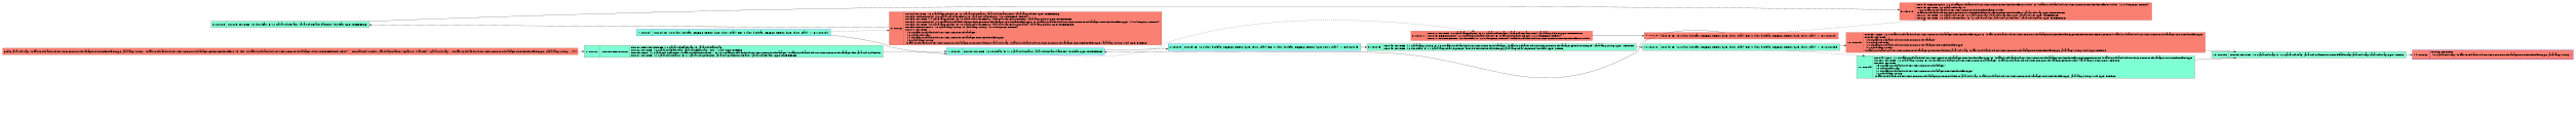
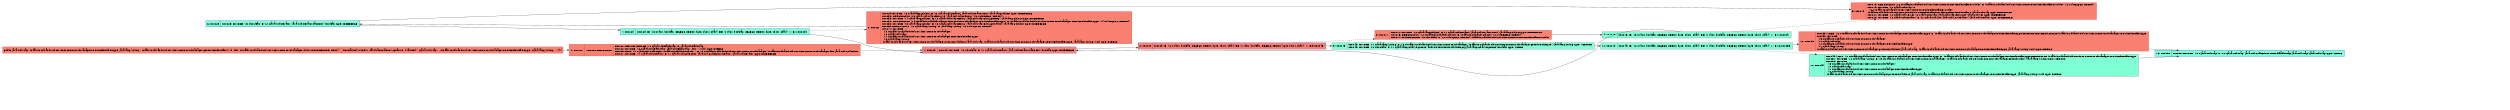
  digraph {
    rankdir=LR
    node [color=brown fillcolor=salmon shape=record style=filled]
-   n1 [fillcolor=aquamarine label="{0\:\ 0x0000|MTH_ENTER_BLOCK\l|0x0000: NEW_INSTANCE  (r0 I:java.util.HashMap) =  java.util.HashMap \l0x0002: INVOKE  (r0 I:java.util.HashMap) java.util.HashMap.\<init\>():void type: DIRECT \l0x0005: IGET  (r1 I:java.util.Collection\<io.fabric.sdk.android.Kit\>) = (r5 I:io.fabric.sdk.android.services.common.IdManager) io.fabric.sdk.android.services.common.IdManager.kits java.util.Collection \l0x0007: INVOKE  (r1 I:java.util.Iterator) = (r1 I:java.util.Collection) java.util.Collection.iterator():java.util.Iterator type: INTERFACE \l}"]
-   n2 [color=blue fillcolor=aquamarine label="{1\:\ 0x000b|0x000b: INVOKE  (r2 I:boolean) = (r1 I:java.util.Iterator) java.util.Iterator.hasNext():boolean type: INTERFACE \l}"]
-   n3 [color=blue fillcolor=aquamarine label="{2\:\ 0x000f|0x000f: IF  (r2 I:?[int, boolean, OBJECT, ARRAY, byte, short, char]) == (0 ?[int, boolean, OBJECT, ARRAY, byte, short, char])  \-\> B:9:0x0045 \l}"]
+   n1 [label="{0\:\ 0x0000|MTH_ENTER_BLOCK\l|0x0000: NEW_INSTANCE  (r0 I:java.util.HashMap) =  java.util.HashMap \l0x0002: INVOKE  (r0 I:java.util.HashMap) java.util.HashMap.\<init\>():void type: DIRECT \l0x0005: IGET  (r1 I:java.util.Collection\<io.fabric.sdk.android.Kit\>) = (r5 I:io.fabric.sdk.android.services.common.IdManager) io.fabric.sdk.android.services.common.IdManager.kits java.util.Collection \l0x0007: INVOKE  (r1 I:java.util.Iterator) = (r1 I:java.util.Collection) java.util.Collection.iterator():java.util.Iterator type: INTERFACE \l}"]
+   n2 [color=blue label="{1\:\ 0x000b|0x000b: INVOKE  (r2 I:boolean) = (r1 I:java.util.Iterator) java.util.Iterator.hasNext():boolean type: INTERFACE \l}"]
+   n3 [color=blue label="{2\:\ 0x000f|0x000f: IF  (r2 I:?[int, boolean, OBJECT, ARRAY, byte, short, char]) == (0 ?[int, boolean, OBJECT, ARRAY, byte, short, char])  \-\> B:9:0x0045 \l}"]
    n4 [label="{3\:\ 0x0011|0x0011: INVOKE  (r2 I:java.lang.Object) = (r1 I:java.util.Iterator) java.util.Iterator.next():java.lang.Object type: INTERFACE \l0x0015: CHECK_CAST  (r2 I:io.fabric.sdk.android.Kit) = (io.fabric.sdk.android.Kit) (r2 I:?[OBJECT, ARRAY]) \l0x0017: INSTANCE_OF  (r3 I:boolean) = (r2 I:?[OBJECT, ARRAY]) io.fabric.sdk.android.services.common.DeviceIdentifierProvider \l}"]
    n5 [fillcolor=aquamarine label="{9\:\ 0x0045|0x0045: INVOKE  (r1 I:java.lang.String) = (r5 I:io.fabric.sdk.android.services.common.IdManager) io.fabric.sdk.android.services.common.IdManager.getAdvertisingId():java.lang.String type: VIRTUAL \l0x0049: INVOKE  (r2 I:boolean) = (r1 I:java.lang.CharSequence) android.text.TextUtils.isEmpty(java.lang.CharSequence):boolean type: STATIC \l}"]
-   n6 [label="{4\:\ 0x0019|0x0019: IF  (r3 I:?[int, boolean, OBJECT, ARRAY, byte, short, char]) == (0 ?[int, boolean, OBJECT, ARRAY, byte, short, char])  \-\> B:1:0x000b \l}"]
+   n6 [fillcolor=aquamarine label="{4\:\ 0x0019|0x0019: IF  (r3 I:?[int, boolean, OBJECT, ARRAY, byte, short, char]) == (0 ?[int, boolean, OBJECT, ARRAY, byte, short, char])  \-\> B:1:0x000b \l}"]
    n7 [fillcolor=aquamarine label="{10\:\ 0x004d|0x004d: IF  (r2 I:?[int, boolean, OBJECT, ARRAY, byte, short, char]) == (0 ?[int, boolean, OBJECT, ARRAY, byte, short, char])  \-\> B:12:0x0059 \l}"]
    n8 [label="{5\:\ 0x001b|0x001b: CHECK_CAST  (r2 I:io.fabric.sdk.android.services.common.DeviceIdentifierProvider) = (io.fabric.sdk.android.services.common.DeviceIdentifierProvider) (r2 I:?[OBJECT, ARRAY]) \l0x001d: INVOKE  (r2 I:java.util.Map) = \l  (r2 I:io.fabric.sdk.android.services.common.DeviceIdentifierProvider)\l io.fabric.sdk.android.services.common.DeviceIdentifierProvider.getDeviceIdentifiers():java.util.Map type: INTERFACE \l0x0021: INVOKE  (r2 I:java.util.Set) = (r2 I:java.util.Map) java.util.Map.entrySet():java.util.Set type: INTERFACE \l0x0025: INVOKE  (r2 I:java.util.Iterator) = (r2 I:java.util.Set) java.util.Set.iterator():java.util.Iterator type: INTERFACE \l}"]
-   n9 [fillcolor=aquamarine label="{6\:\ 0x0029|0x0029: INVOKE  (r3 I:boolean) = (r2 I:java.util.Iterator) java.util.Iterator.hasNext():boolean type: INTERFACE \l}"]
+   n9 [color=blue fillcolor=aquamarine label="{6\:\ 0x0029|0x0029: INVOKE  (r3 I:boolean) = (r2 I:java.util.Iterator) java.util.Iterator.hasNext():boolean type: INTERFACE \l}"]
    n10 [color=blue fillcolor=aquamarine label="{7\:\ 0x002d|0x002d: IF  (r3 I:?[int, boolean, OBJECT, ARRAY, byte, short, char]) == (0 ?[int, boolean, OBJECT, ARRAY, byte, short, char])  \-\> B:1:0x000b \l}"]
    n11 [label="{8\:\ 0x002f|0x002f: INVOKE  (r3 I:java.lang.Object) = (r2 I:java.util.Iterator) java.util.Iterator.next():java.lang.Object type: INTERFACE \l0x0033: CHECK_CAST  (r3 I:java.util.Map$Entry) = (java.util.Map$Entry) (r3 I:?[OBJECT, ARRAY]) \l0x0035: INVOKE  (r4 I:java.lang.Object) = (r3 I:java.util.Map$Entry) java.util.Map.Entry.getKey():java.lang.Object type: INTERFACE \l0x0039: CHECK_CAST  (r4 I:io.fabric.sdk.android.services.common.IdManager$DeviceIdentifierType) = (io.fabric.sdk.android.services.common.IdManager$DeviceIdentifierType) (r4 I:?[OBJECT, ARRAY]) \l0x003b: INVOKE  (r3 I:java.lang.Object) = (r3 I:java.util.Map$Entry) java.util.Map.Entry.getValue():java.lang.Object type: INTERFACE \l0x003f: CHECK_CAST  (r3 I:java.lang.String) = (java.lang.String) (r3 I:?[OBJECT, ARRAY]) \l0x0241: INVOKE  \l  (r5 I:io.fabric.sdk.android.services.common.IdManager)\l  (r0 I:java.util.Map)\l  (r4 I:io.fabric.sdk.android.services.common.IdManager$DeviceIdentifierType)\l  (r3 I:java.lang.String)\l io.fabric.sdk.android.services.common.IdManager.putNonNullIdInto(java.util.Map, io.fabric.sdk.android.services.common.IdManager$DeviceIdentifierType, java.lang.String):void type: DIRECT \l}"]
    n12 [fillcolor=aquamarine label="{11\:\ 0x004f|0x004f: SGET  (r1 I:io.fabric.sdk.android.services.common.IdManager$DeviceIdentifierType) =  io.fabric.sdk.android.services.common.IdManager.DeviceIdentifierType.ANDROID_ID io.fabric.sdk.android.services.common.IdManager$DeviceIdentifierType \l0x0051: INVOKE  (r2 I:java.lang.String) = (r5 I:io.fabric.sdk.android.services.common.IdManager) io.fabric.sdk.android.services.common.IdManager.getAndroidId():java.lang.String type: VIRTUAL \l0x0055: INVOKE  \l  (r5 I:io.fabric.sdk.android.services.common.IdManager)\l  (r0 I:java.char.Map)\l  (r1 I:io.fabric.sdk.android.services.common.IdManager$DeviceIdentifierType)\l  (r2 I:java.lang.String)\l io.fabric.sdk.android.services.common.IdManager.putNonNullIdInto(java.util.Map, io.fabric.sdk.android.services.common.IdManager$DeviceIdentifierType, java.lang.String):void type: DIRECT \l}"]
    n13 [label="{12\:\ 0x0059|0x0059: SGET  (r2 I:io.fabric.sdk.android.services.common.IdManager$DeviceIdentifierType) =  io.fabric.sdk.android.services.common.IdManager.DeviceIdentifierType.ANDROID_ADVERTISING_ID io.fabric.sdk.android.services.common.IdManager$DeviceIdentifierType \l0x005b: INVOKE  \l  (r5 I:io.fabric.sdk.android.services.common.IdManager)\l  (r0 I:java.util.Map)\l  (r2 I:io.fabric.sdk.android.services.common.IdManager$DeviceIdentifierType)\l  (r1 I:java.lang.String)\l io.fabric.sdk.android.services.common.IdManager.putNonNullIdInto(java.util.Map, io.fabric.sdk.android.services.common.IdManager$DeviceIdentifierType, java.lang.String):void type: DIRECT \l}"]
-   n14 [fillcolor=aquamarine label="{13\:\ 0x005e|0x005e: INVOKE  (r0 I:java.util.Map) = (r0 I:java.util.Map) java.util.Collections.unmodifiableMap(java.util.Map):java.util.Map type: STATIC \l}"]
-   n15 [color=blue label="{14\:\ 0x0062|0x0062: RETURN  \l  (r0 I:java.util.Map\<io.fabric.sdk.android.services.common.IdManager$DeviceIdentifierType, java.lang.String\>)\l \l}"]
+   n14 [color=blue fillcolor=aquamarine label="{13\:\ 0x005e|0x005e: INVOKE  (r0 I:java.util.Map) = (r0 I:java.util.Map) java.util.Collections.unmodifiableMap(java.util.Map):java.util.Map type: STATIC \l}"]
    n16 [label="{public java.util.Map\<io.fabric.sdk.android.services.common.IdManager$DeviceIdentifierType, java.lang.String\> io.fabric.sdk.android.services.common.IdManager.getDeviceIdentifiers((r5 'this' I:io.fabric.sdk.android.services.common.IdManager A[IMMUTABLE_TYPE, THIS]))  | Annotation[SYSTEM, dalvik.annotation.Signature, \{value=[(), Ljava\/util\/Map\<, Lio\/fabric\/sdk\/android\/services\/common\/IdManager$DeviceIdentifierType;, Ljava\/lang\/String;, \>;]\}]\l}"]
    n1 -> n2
    n2 -> n3
-   n2 -> n4 [style=dashed]
+   n3 -> n4 [style=dashed]
    n3 -> n5
    n4 -> n6
    n5 -> n7
    n6 -> n2
    n6 -> n8 [style=dashed]
    n7 -> n12 [style=dashed]
    n7 -> n13
    n9 -> n8
+   n9 -> n10
    n10 -> n2
    n10 -> n11 [style=dashed]
    n11 -> n9
    n12 -> n14
    n13 -> n14
-   n14 -> n15
    n16 -> n1
  }
